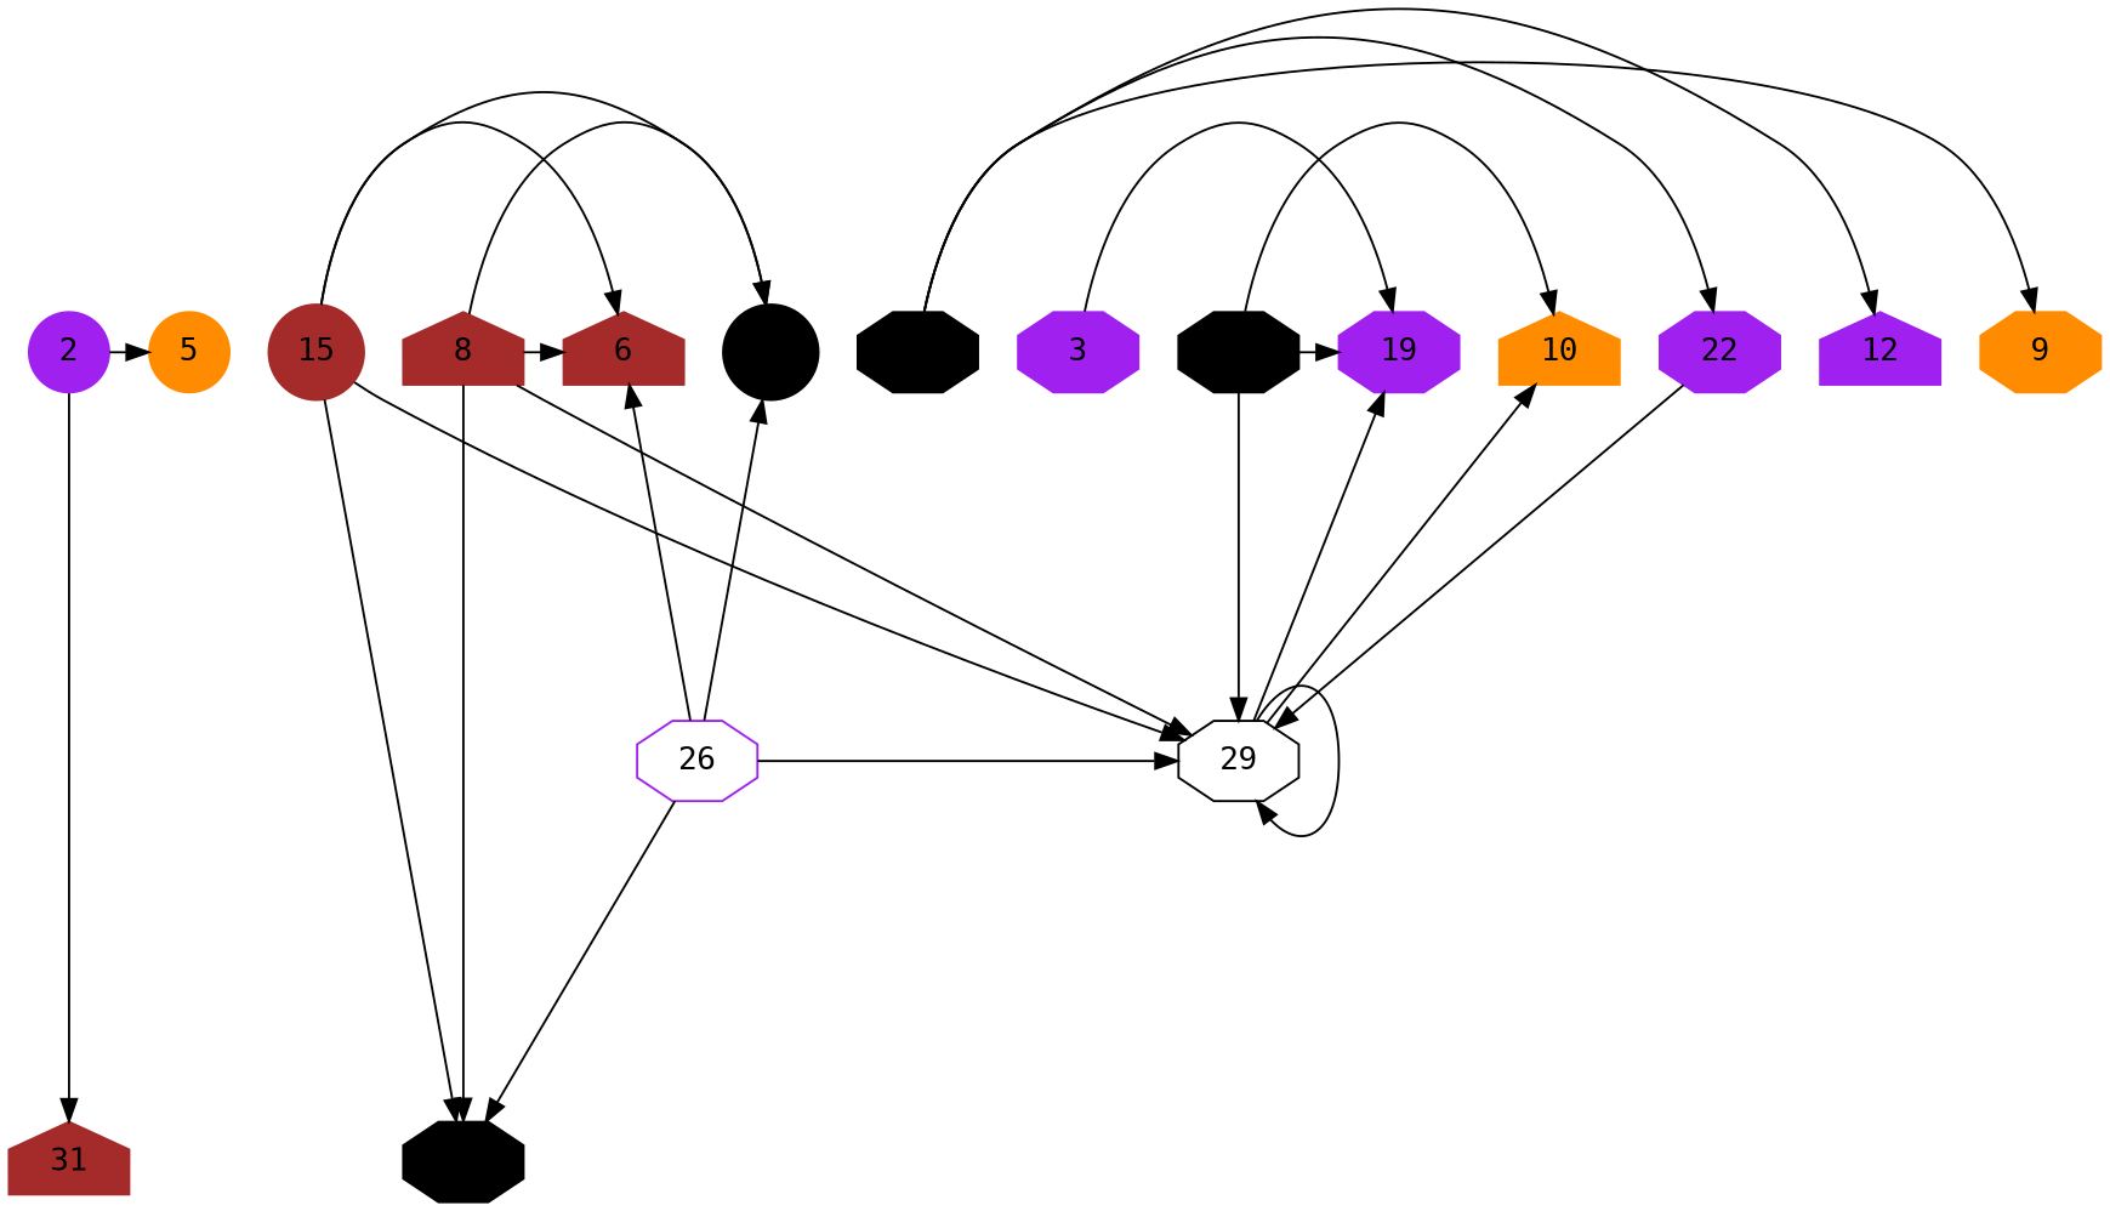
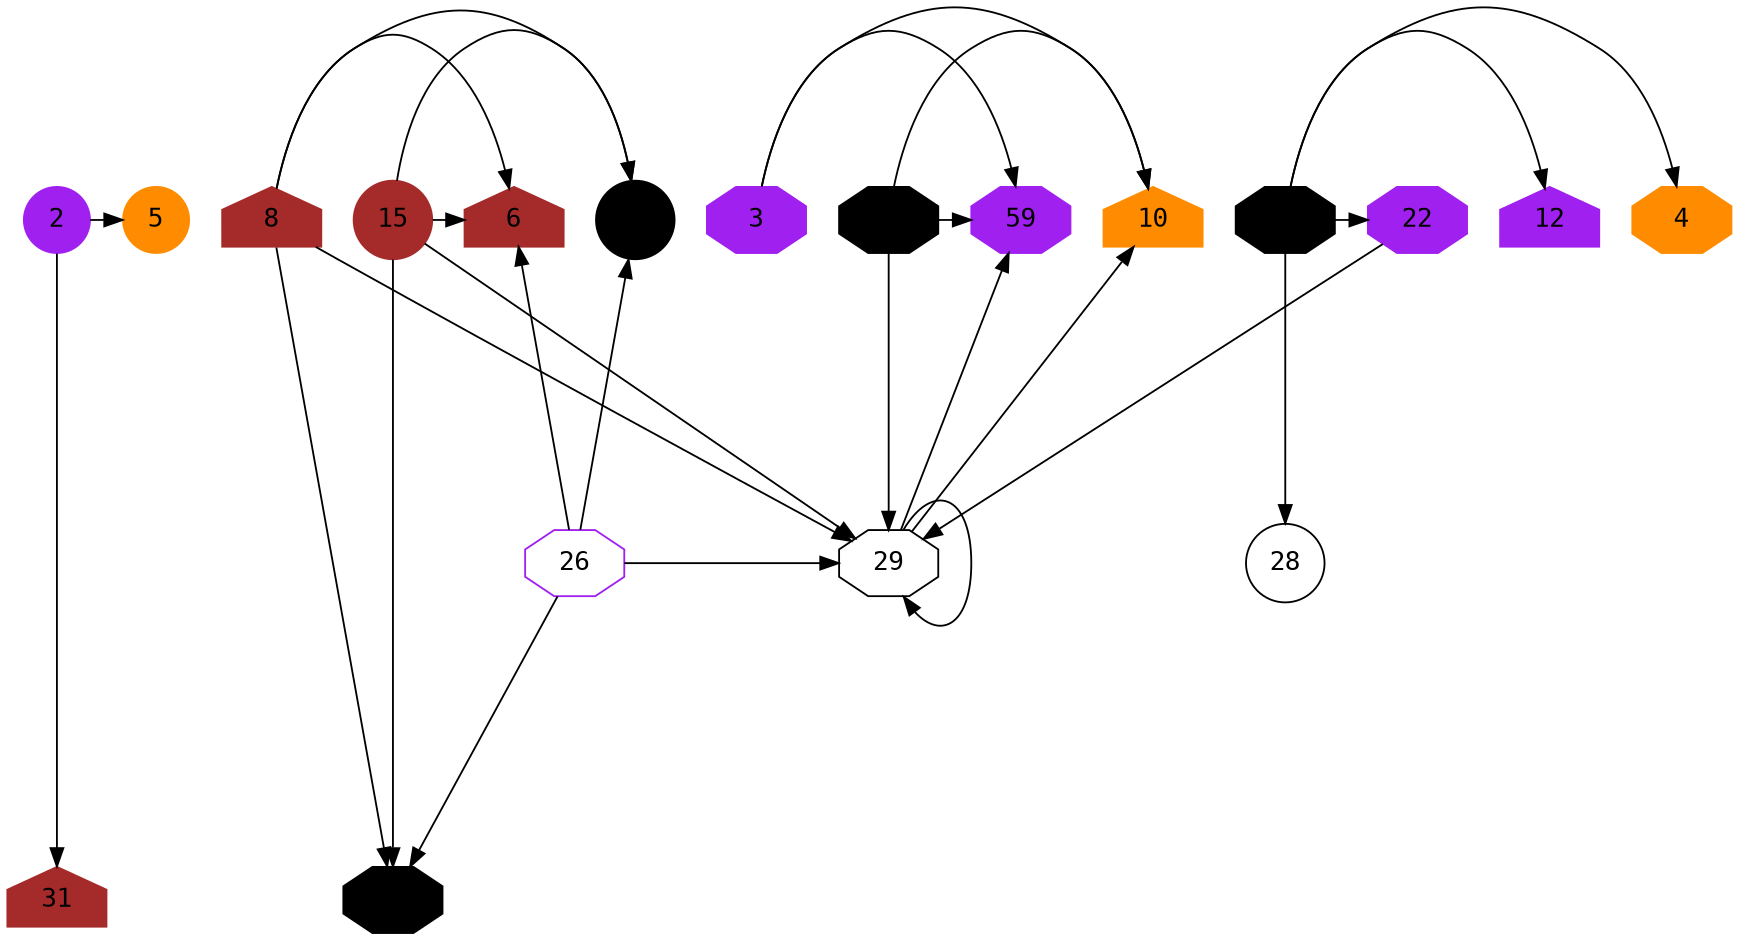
  digraph {
    fontname="DejaVu Sans Mono"
    ranksep=2.0
    node [color=purple fontname="DejaVu Sans Mono" shape=octagon style=filled]
    edge [fontname="DejaVu Sans Mono"]
    2 [shape=circle]
    3
-   4 [color=darkorange label=9]
+   4 [color=darkorange]
    5 [color=darkorange shape=circle]
    6 [color=brown shape=house]
    8 [color=brown shape=house]
    10 [color=darkorange shape=house]
    12 [shape=house]
    15 [color=brown shape=circle]
    16 [color=black]
    17 [color=black shape=circle]
-   19
+   19 [label=59]
    21 [color=black]
    22
    26 [style=""]
+   28 [color=black shape=circle style=""]
    29 [color=black style=""]
    30 [color=black]
    31 [color=brown shape=house]
    subgraph sub_1 {
      rank=same
      2
      3
      4
      5
      6
      8
      10
      12
      15
      16
      17
      19
      21
      22
    }
    subgraph sub_2 {
      rank=same
      26
+     28
      29
    }
    subgraph sub_3 {
      rank=same
      30
      31
    }
    2 -> 5
    2 -> 31
+   3 -> 10
    3 -> 19
    8 -> 6
    8 -> 17
    8 -> 29
    8 -> 30
    15 -> 6
    15 -> 17
    15 -> 29
    15 -> 30
    16 -> 10
    16 -> 19
    16 -> 29
    21 -> 4
    21 -> 12
    21 -> 22
+   21 -> 28
    22 -> 29
    26 -> 6
    26 -> 17
    26 -> 29
    26 -> 30
    29 -> 10
    29 -> 19
    29 -> 29
  }
